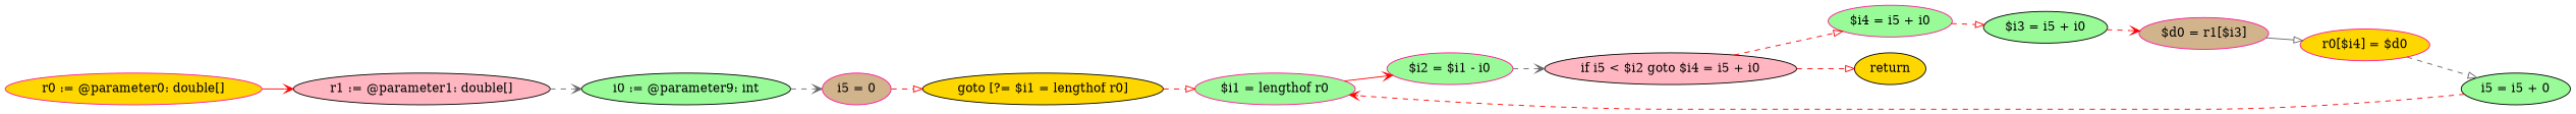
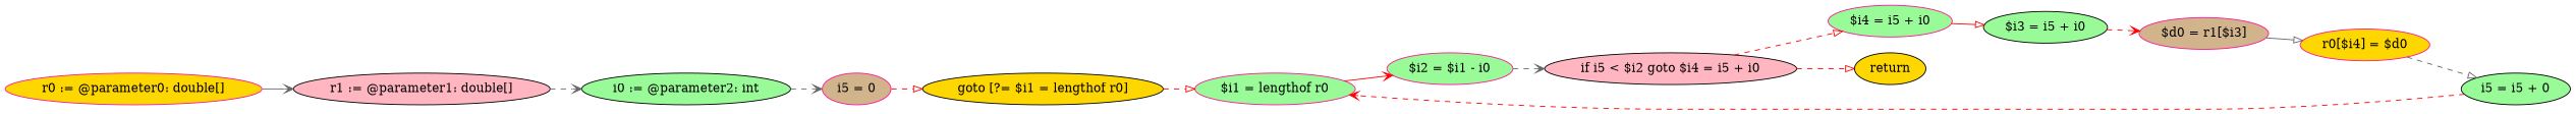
  digraph {
    rankdir=LR
    node [color=black fillcolor=palegreen style=filled]
    edge [arrowhead=vee color=red style=dashed]
    "r1 := @parameter1: double[]" [fillcolor=lightpink]
    "r0 := @parameter0: double[]" [color=deeppink fillcolor=gold]
-   "i0 := @parameter2: int" [label="i0 := @parameter9: int"]
+   "i0 := @parameter2: int"
    "i5 = 0" [color=deeppink fillcolor=tan]
    "goto [?= $i1 = lengthof r0]" [fillcolor=gold]
    "$i1 = lengthof r0" [color=deeppink]
    "$i2 = $i1 - i0" [color=deeppink]
    "$i4 = i5 + i0" [color=deeppink]
    "$i3 = i5 + i0"
    "$d0 = r1[$i3]" [color=deeppink fillcolor=tan]
    "r0[$i4] = $d0" [color=deeppink fillcolor=gold]
    n12 [label="i5 = i5 + 0"]
    "if i5 < $i2 goto $i4 = i5 + i0" [fillcolor=lightpink]
    return [fillcolor=gold]
    "r1 := @parameter1: double[]" -> "i0 := @parameter2: int" [color=gray40]
-   "r0 := @parameter0: double[]" -> "r1 := @parameter1: double[]" [style=solid]
+   "r0 := @parameter0: double[]" -> "r1 := @parameter1: double[]" [color=gray40 style=solid]
    "i0 := @parameter2: int" -> "i5 = 0" [color=gray40]
    "i5 = 0" -> "goto [?= $i1 = lengthof r0]" [arrowhead=onormal]
    "goto [?= $i1 = lengthof r0]" -> "$i1 = lengthof r0" [arrowhead=onormal]
    "$i1 = lengthof r0" -> "$i2 = $i1 - i0" [style=solid]
    "$i2 = $i1 - i0" -> "if i5 < $i2 goto $i4 = i5 + i0" [color=gray40]
-   "$i4 = i5 + i0" -> "$i3 = i5 + i0" [arrowhead=onormal]
+   "$i4 = i5 + i0" -> "$i3 = i5 + i0" [arrowhead=onormal style=solid]
    "$i3 = i5 + i0" -> "$d0 = r1[$i3]"
    "$d0 = r1[$i3]" -> "r0[$i4] = $d0" [arrowhead=onormal color=gray40 style=solid]
    "r0[$i4] = $d0" -> n12 [arrowhead=onormal color=gray40]
    n12 -> "$i1 = lengthof r0"
    "if i5 < $i2 goto $i4 = i5 + i0" -> "$i4 = i5 + i0" [arrowhead=onormal]
    "if i5 < $i2 goto $i4 = i5 + i0" -> return [arrowhead=onormal]
  }
